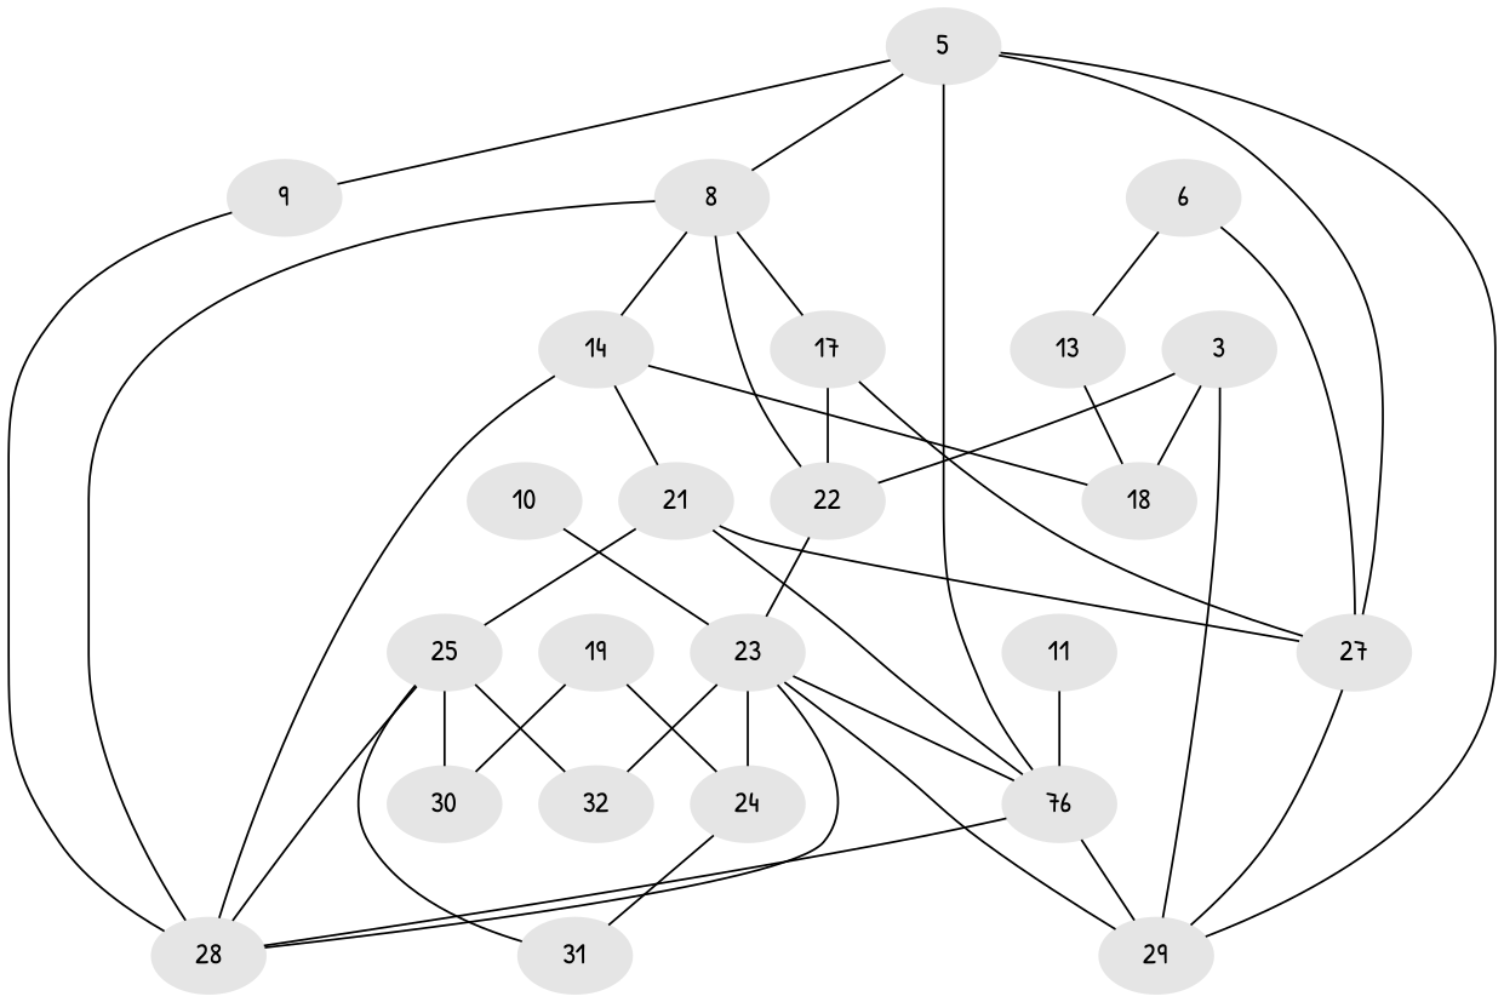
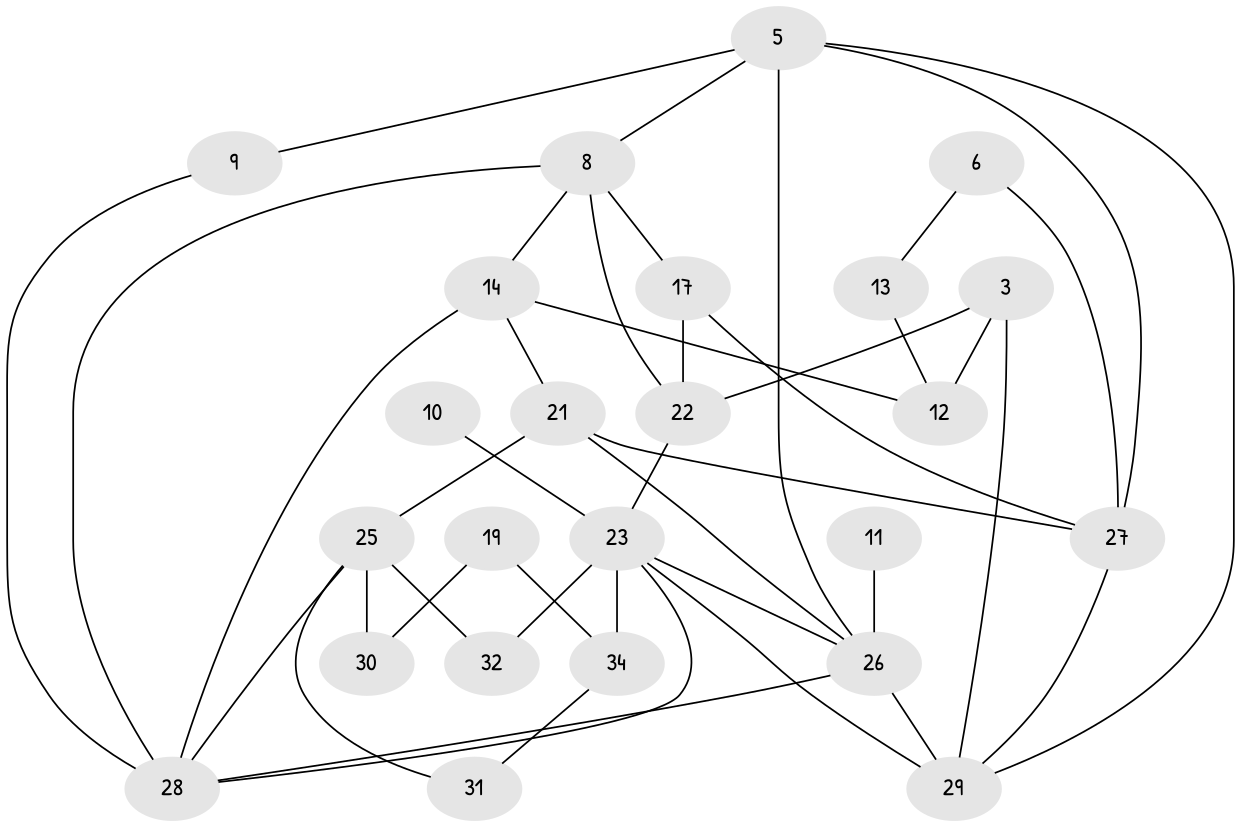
  graph {
    fontname="Patrick Hand"
    node [color=gray90 fontname="Patrick Hand" style=filled]
    edge [fontname="Patrick Hand" weight=1.0]
    3
-   18
+   18 [label=12]
    22
    29
    23
    5
    8
    9
-   26 [label=76]
+   26
    27
    14
    17
    28
    6
    13
    21
    10
-   24
+   24 [label=34]
    32
    11
    25
    30
    31
    19
    3 -- 18
    3 -- 22
    3 -- 29
    22 -- 23
    23 -- 29 [weight=2.0]
    23 -- 26
    23 -- 28
    23 -- 24
    23 -- 32
    5 -- 29
    5 -- 8
    5 -- 9
    5 -- 26 [weight=2.0]
    5 -- 27
    8 -- 22
    8 -- 14
    8 -- 17
    8 -- 28
    9 -- 28
    26 -- 29
    26 -- 28
    27 -- 29
    14 -- 18
    14 -- 28
    14 -- 21
    17 -- 22
    17 -- 27
    6 -- 27
    6 -- 13
    13 -- 18
    21 -- 26
    21 -- 27
    21 -- 25
    10 -- 23
    24 -- 31
    11 -- 26
    25 -- 28
    25 -- 32
    25 -- 30 [weight=2.0]
    25 -- 31
    19 -- 24 [weight=2.0]
    19 -- 30
  }
